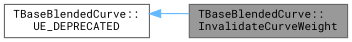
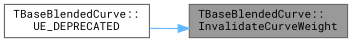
  digraph {
    rankdir=RL
    fontname="Roboto Mono"
    node [fontname="Roboto Mono" fontsize=10 shape=box style=filled]
    n1 [color=gray40 fillcolor=grey60 fontcolor=black height=0.2 label="TBaseBlendedCurve::\lInvalidateCurveWeight" width=0.4]
    n2 [color=grey40 fillcolor=white height=0.2 label="TBaseBlendedCurve::\lUE_DEPRECATED" width=0.4]
-   n2 -> n1 [color=steelblue1 dir=back fontname="Roboto Mono" fontsize=10 labelfontname=Helvetica labelfontsize=10 style=solid]
+   n1 -> n2 [color=steelblue1 dir=back fontname="Roboto Mono" fontsize=10 labelfontname=Helvetica labelfontsize=10 style=solid]
  }
